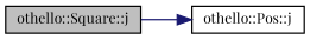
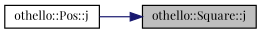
  digraph {
    rankdir=LR
    fontname="Playfair Display"
    node [color=black fontname="Playfair Display" fontsize=10 shape=record style=filled]
    n1 [fillcolor=grey75 fontcolor=black height=0.2 label="othello::Square::j" width=0.4]
    n2 [fillcolor=white height=0.2 label="othello::Pos::j" width=0.4]
-   n1 -> n2 [color=midnightblue fontname="Playfair Display" fontsize=10 labelfontname=Helvetica labelfontsize=10 style=solid]
+   n2 -> n1 [color=midnightblue fontname="Playfair Display" fontsize=10 labelfontname=Helvetica labelfontsize=10 style=solid]
  }
